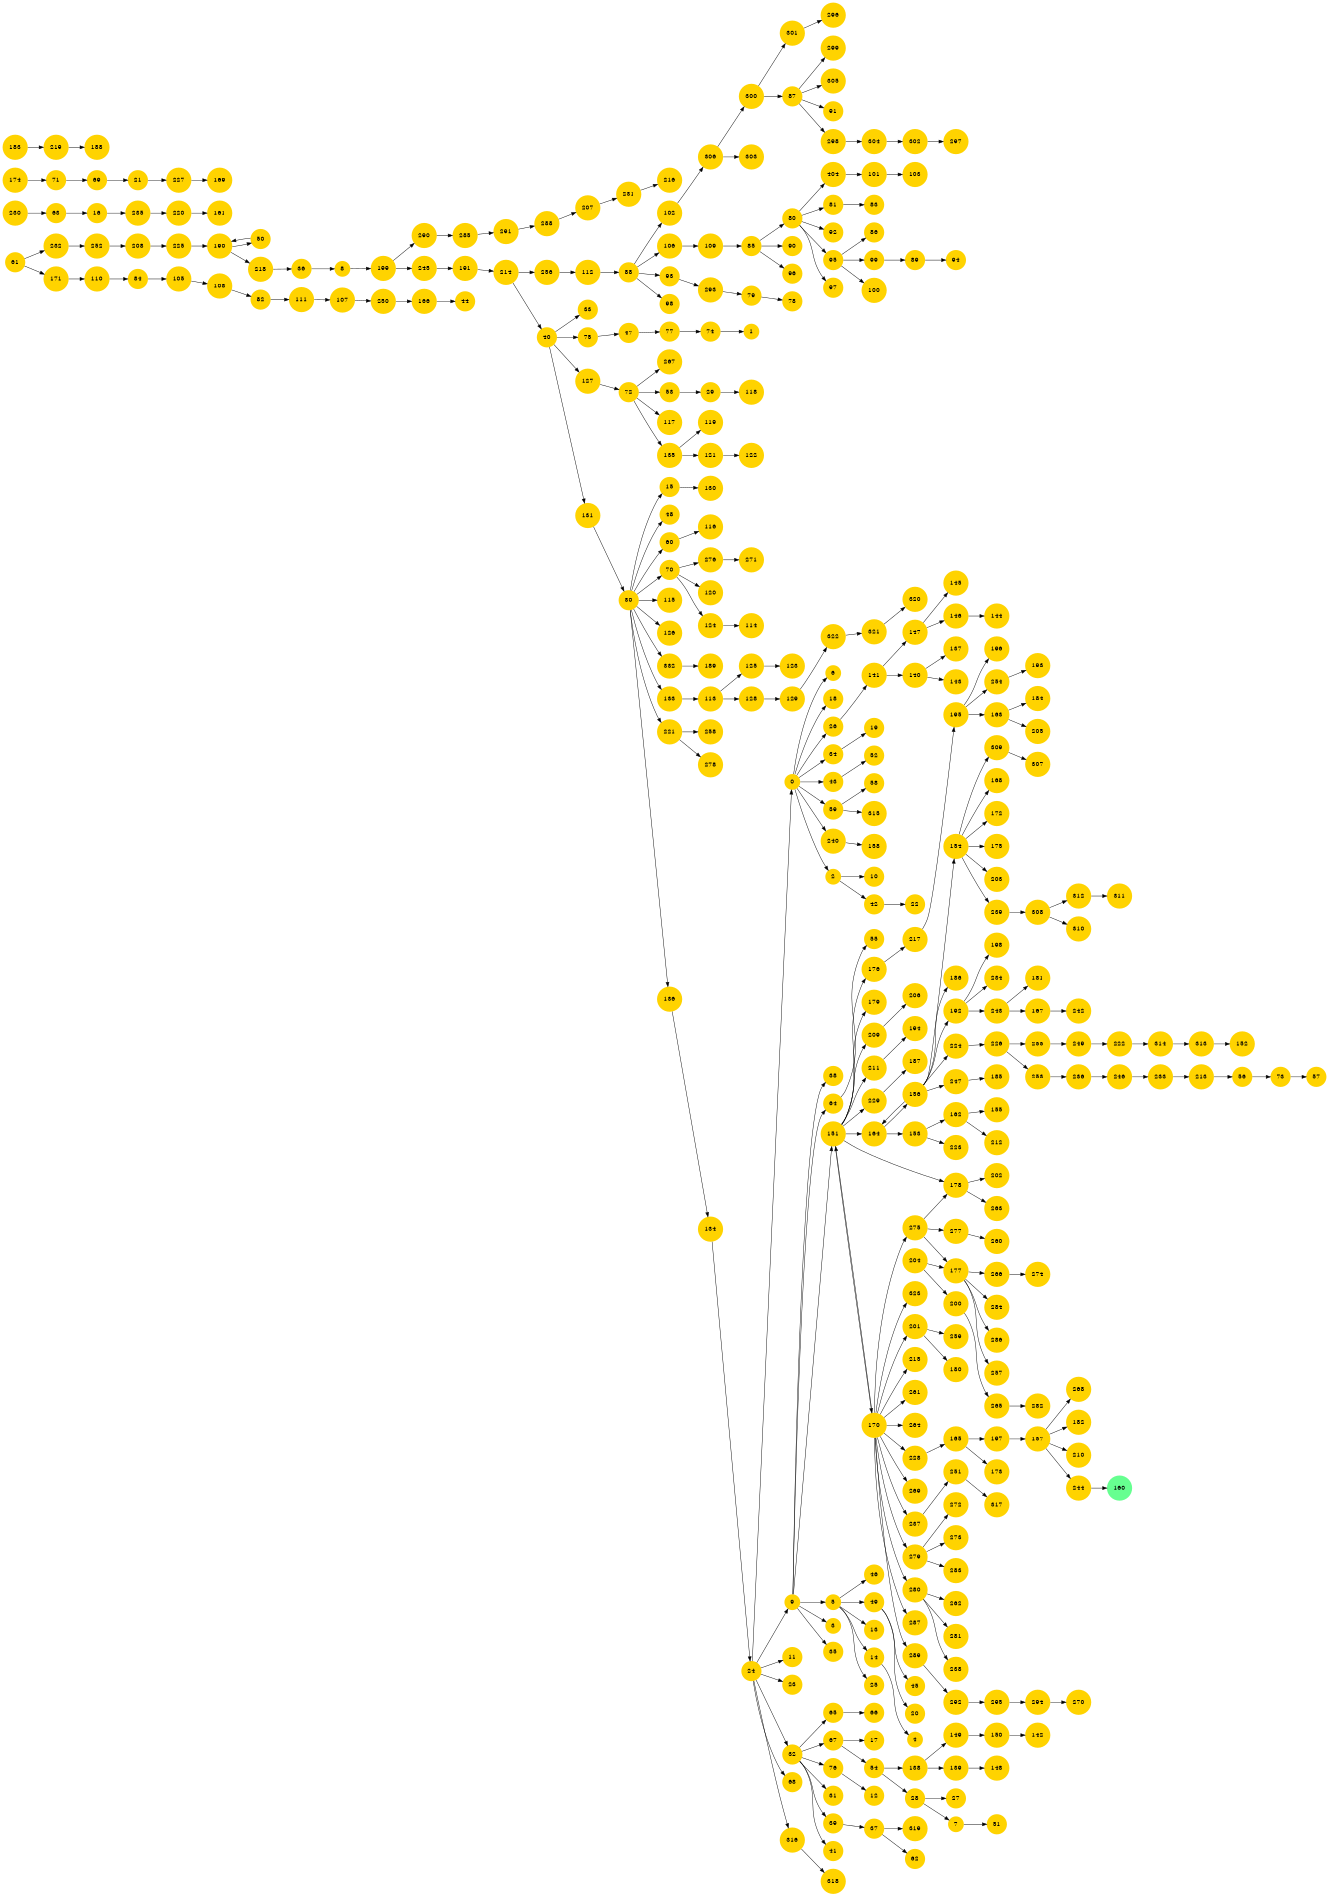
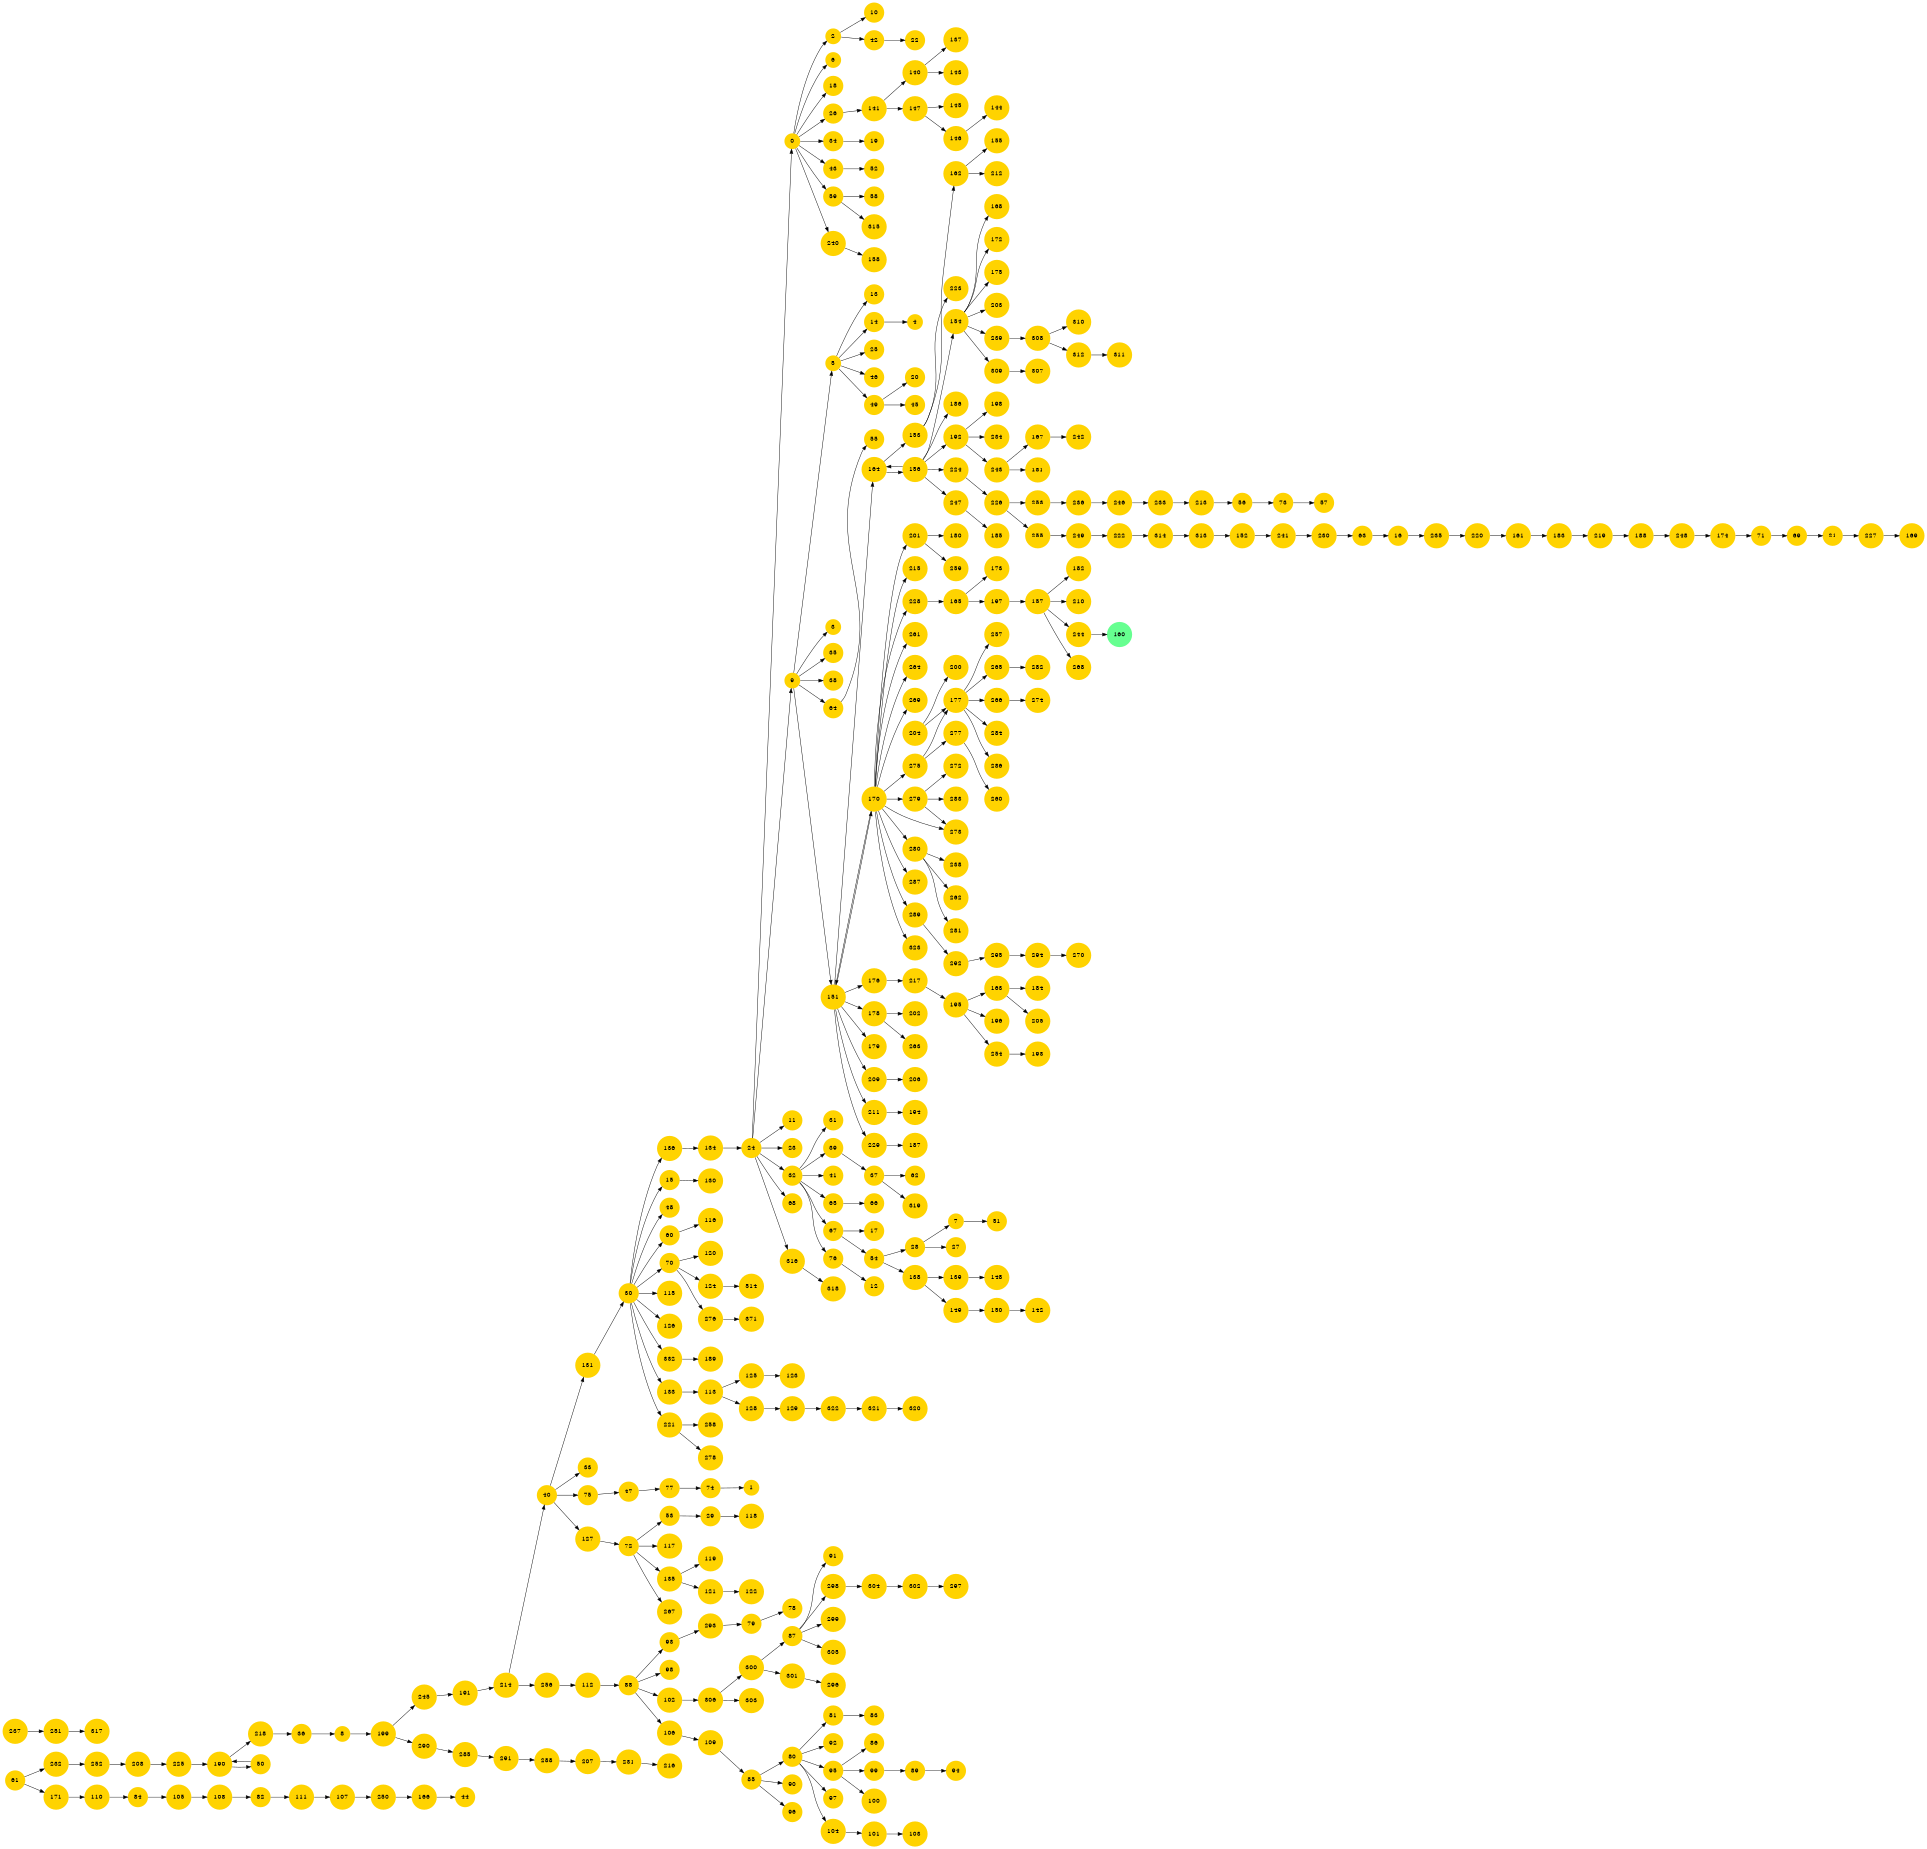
  digraph {
    rankdir=LR
    node [fillcolor="#ffd300" penwidth=0 shape=circle style=filled]
    0
    2
    6
    18
    26
    34
    43
    59
    240
    10
    42
    141
    19
    52
    58
    315
    158
    22
    5
    13
    14
    25
    46
    49
    4
    20
    45
    7
    51
    8
    199
    245
    290
    9
    3
    35
    38
    64
    151
    55
    164
    170
    176
    178
    179
    209
    211
    229
    15
    130
    16
    235
    220
    21
    227
    169
    24
    11
    23
    32
    68
    316
    31
    39
    41
    65
    67
    76
    318
    140
    147
    28
    27
    29
    118
    30
    48
    60
    70
    115
    126
    n82 [label=332]
    133
    136
    221
    116
    120
    124
    276
    189
    113
    134
    258
    278
    37
    66
    17
    54
    12
    36
    62
    319
    40
    33
    75
    127
    131
    47
    72
    77
    74
    50
    190
    218
    53
    138
    139
    149
    56
    73
    57
    61
    171
    232
    110
    252
    63
    69
-   114
-   271
+   114 [label=514]
+   271 [label=371]
    71
    117
    135
    267
    119
    121
    1
    79
    78
    80
    81
    92
    95
    97
-   104 [label=404]
+   104
    83
    86
    99
    100
    101
    82
    111
    107
    84
    105
    108
    85
    90
    96
    87
    91
    298
    299
    305
    304
    88
    93
    98
    102
    106
    293
    306
    109
    89
    94
    103
    300
    303
    250
    166
    112
    125
    128
    123
    129
    122
    322
    321
    148
    150
    137
    143
    145
    146
    144
    142
    153
    156
    201
    215
    228
    237
    261
    264
    269
    275
    279
    280
    287
    289
    323
    217
    202
    263
    206
    194
    187
    152
+   241
    230
    162
    223
    155
    212
    154
    168
    172
    175
    203
    239
    309
    308
    307
    186
    192
    224
    247
    198
    234
    243
    226
    185
    157
    182
    210
    244
    268
    160 [fillcolor="#66ff90"]
    161
    183
    219
    163
    184
    205
    165
    173
    197
    44
    167
    242
    180
    259
    251
    177
    277
    272
    273
    283
    238
    262
    281
    292
    174
    195
    257
    265
    266
    284
    286
    204
    200
    282
    274
    188
+   248
    191
    214
    256
    181
    196
    254
    193
    285
    207
    231
    216
    208
    225
    213
    222
    314
    313
    253
    255
    236
    249
    233
    246
    317
    310
    312
    260
    291
    288
    295
    294
    270
    302
    301
    296
    297
    311
    320
    0 -> 2
    0 -> 6
    0 -> 18
    0 -> 26
    0 -> 34
    0 -> 43
    0 -> 59
    0 -> 240
    2 -> 10
    2 -> 42
    26 -> 141
    34 -> 19
    43 -> 52
    59 -> 58
    59 -> 315
    240 -> 158
    42 -> 22
    141 -> 140
    141 -> 147
    5 -> 13
    5 -> 14
    5 -> 25
    5 -> 46
    5 -> 49
    14 -> 4
    49 -> 20
    49 -> 45
    7 -> 51
    8 -> 199
    199 -> 245
    199 -> 290
    245 -> 191
    290 -> 285
    9 -> 5
    9 -> 3
    9 -> 35
    9 -> 38
    9 -> 64
    9 -> 151
    64 -> 55
    151 -> 164
    151 -> 170
    151 -> 176
    151 -> 178
    151 -> 179
    151 -> 209
    151 -> 211
    151 -> 229
    164 -> 153
    164 -> 156
    170 -> 151
    170 -> 201
    170 -> 215
    170 -> 228
-   170 -> 237
+   170 -> 273
    170 -> 261
    170 -> 264
    170 -> 269
    170 -> 275
    170 -> 279
    170 -> 280
    170 -> 287
    170 -> 289
    170 -> 323
    176 -> 217
    178 -> 202
    178 -> 263
    209 -> 206
    211 -> 194
    229 -> 187
    15 -> 130
    16 -> 235
    235 -> 220
    220 -> 161
    21 -> 227
    227 -> 169
    24 -> 0
    24 -> 9
    24 -> 11
    24 -> 23
    24 -> 32
    24 -> 68
    24 -> 316
    32 -> 31
    32 -> 39
    32 -> 41
    32 -> 65
    32 -> 67
    32 -> 76
    316 -> 318
    39 -> 37
    65 -> 66
    67 -> 17
    67 -> 54
    76 -> 12
    140 -> 137
    140 -> 143
    147 -> 145
    147 -> 146
    28 -> 7
    28 -> 27
    29 -> 118
    30 -> 15
    30 -> 48
    30 -> 60
    30 -> 70
    30 -> 115
    30 -> 126
    30 -> n82
    30 -> 133
    30 -> 136
    30 -> 221
    60 -> 116
    70 -> 120
    70 -> 124
    70 -> 276
    n82 -> 189
    133 -> 113
    136 -> 134
    221 -> 258
    221 -> 278
    124 -> 114
    276 -> 271
    113 -> 125
    113 -> 128
    134 -> 24
    37 -> 62
    37 -> 319
    54 -> 28
    54 -> 138
    36 -> 8
    40 -> 33
    40 -> 75
    40 -> 127
    40 -> 131
    75 -> 47
    127 -> 72
    131 -> 30
    47 -> 77
    72 -> 53
    72 -> 117
    72 -> 135
    72 -> 267
    77 -> 74
    74 -> 1
    50 -> 190
    190 -> 50
    190 -> 218
    218 -> 36
    53 -> 29
    138 -> 139
    138 -> 149
    139 -> 148
    149 -> 150
    56 -> 73
    73 -> 57
    61 -> 171
    61 -> 232
    171 -> 110
    232 -> 252
    110 -> 84
    252 -> 208
    63 -> 16
    69 -> 21
    71 -> 69
    135 -> 119
    135 -> 121
    121 -> 122
    79 -> 78
    80 -> 81
    80 -> 92
    80 -> 95
    80 -> 97
    80 -> 104
    81 -> 83
    95 -> 86
    95 -> 99
    95 -> 100
    104 -> 101
    99 -> 89
    101 -> 103
    82 -> 111
    111 -> 107
    107 -> 250
    84 -> 105
    105 -> 108
    108 -> 82
    85 -> 80
    85 -> 90
    85 -> 96
    87 -> 91
    87 -> 298
    87 -> 299
    87 -> 305
    298 -> 304
    304 -> 302
    88 -> 93
    88 -> 98
    88 -> 102
    88 -> 106
    93 -> 293
    102 -> 306
    106 -> 109
    293 -> 79
    306 -> 300
    306 -> 303
    109 -> 85
    89 -> 94
    300 -> 87
    300 -> 301
    250 -> 166
    166 -> 44
    112 -> 88
    125 -> 123
    128 -> 129
    129 -> 322
    322 -> 321
    321 -> 320
    150 -> 142
    146 -> 144
    153 -> 162
    153 -> 223
    156 -> 164
    156 -> 154
    156 -> 186
    156 -> 192
    156 -> 224
    156 -> 247
    201 -> 180
    201 -> 259
    228 -> 165
    237 -> 251
-   275 -> 178
    275 -> 177
    275 -> 277
    279 -> 272
    279 -> 273
    279 -> 283
    280 -> 238
    280 -> 262
    280 -> 281
    289 -> 292
    217 -> 195
+   152 -> 241
+   241 -> 230
    230 -> 63
    162 -> 155
    162 -> 212
    154 -> 168
    154 -> 172
    154 -> 175
    154 -> 203
    154 -> 239
    154 -> 309
    239 -> 308
    309 -> 307
    308 -> 310
    308 -> 312
    192 -> 198
    192 -> 234
    192 -> 243
    224 -> 226
    247 -> 185
    243 -> 167
    243 -> 181
    226 -> 253
    226 -> 255
    157 -> 182
    157 -> 210
    157 -> 244
    157 -> 268
    244 -> 160
+   161 -> 183
    183 -> 219
    219 -> 188
    163 -> 184
    163 -> 205
    165 -> 173
    165 -> 197
    197 -> 157
    167 -> 242
    251 -> 317
    177 -> 257
-   200 -> 265
+   177 -> 265
    177 -> 266
    177 -> 284
    177 -> 286
    277 -> 260
    292 -> 295
    174 -> 71
    195 -> 163
    195 -> 196
    195 -> 254
    265 -> 282
    266 -> 274
    204 -> 177
    204 -> 200
+   188 -> 248
+   248 -> 174
    191 -> 214
    214 -> 40
    214 -> 256
    256 -> 112
    254 -> 193
    285 -> 291
    207 -> 231
    231 -> 216
    208 -> 225
    225 -> 190
    213 -> 56
    222 -> 314
    314 -> 313
    313 -> 152
    253 -> 236
    255 -> 249
    236 -> 246
    249 -> 222
    233 -> 213
    246 -> 233
    312 -> 311
    291 -> 288
    288 -> 207
    295 -> 294
    294 -> 270
    302 -> 297
    301 -> 296
  }
